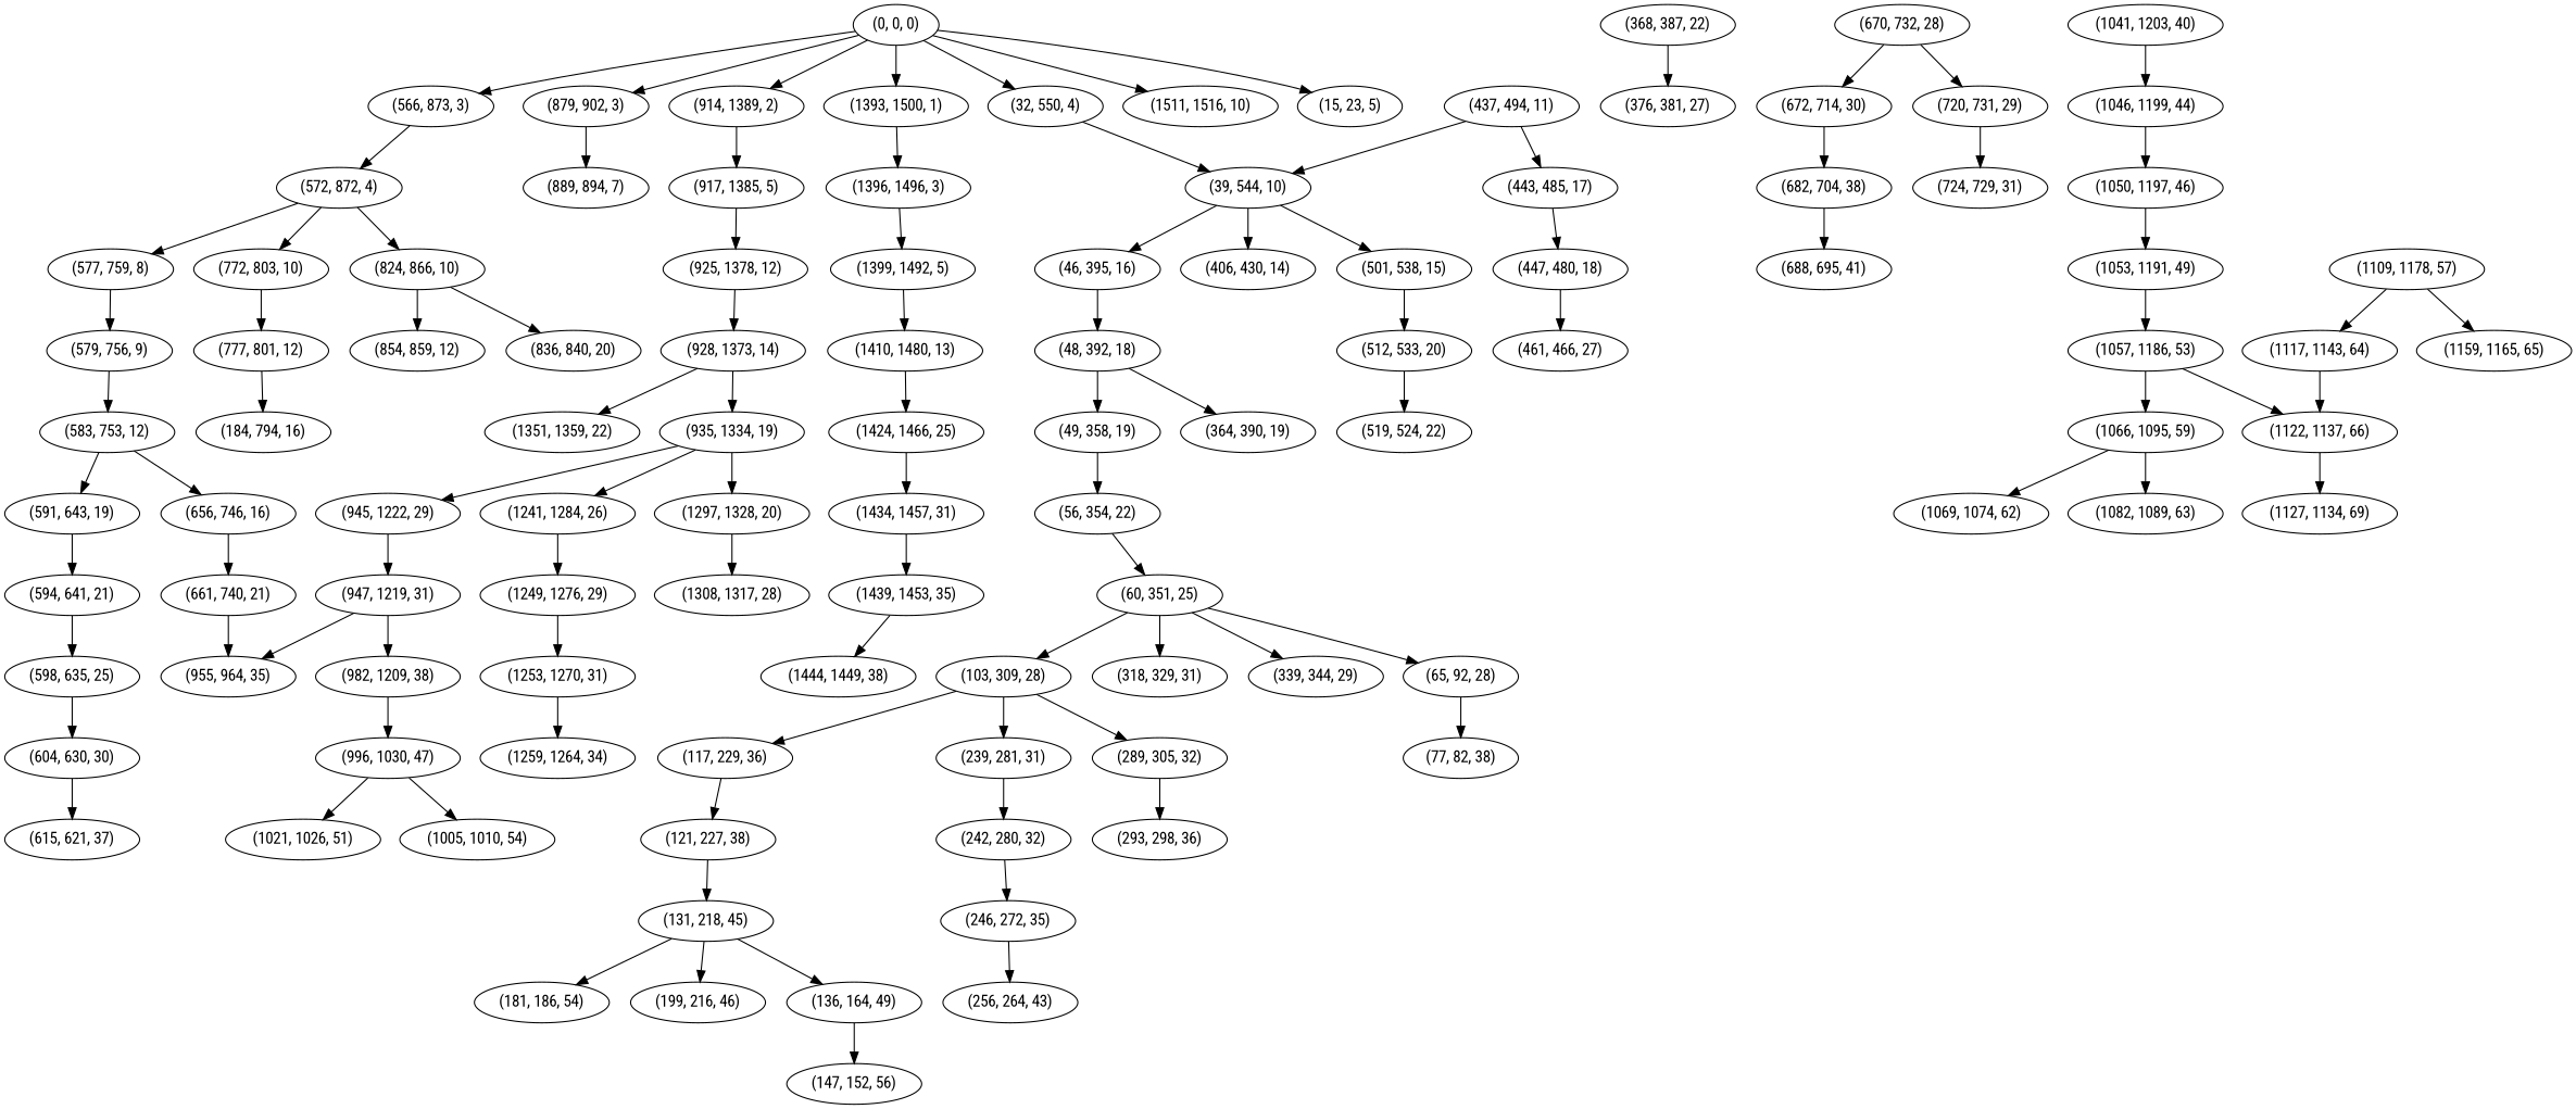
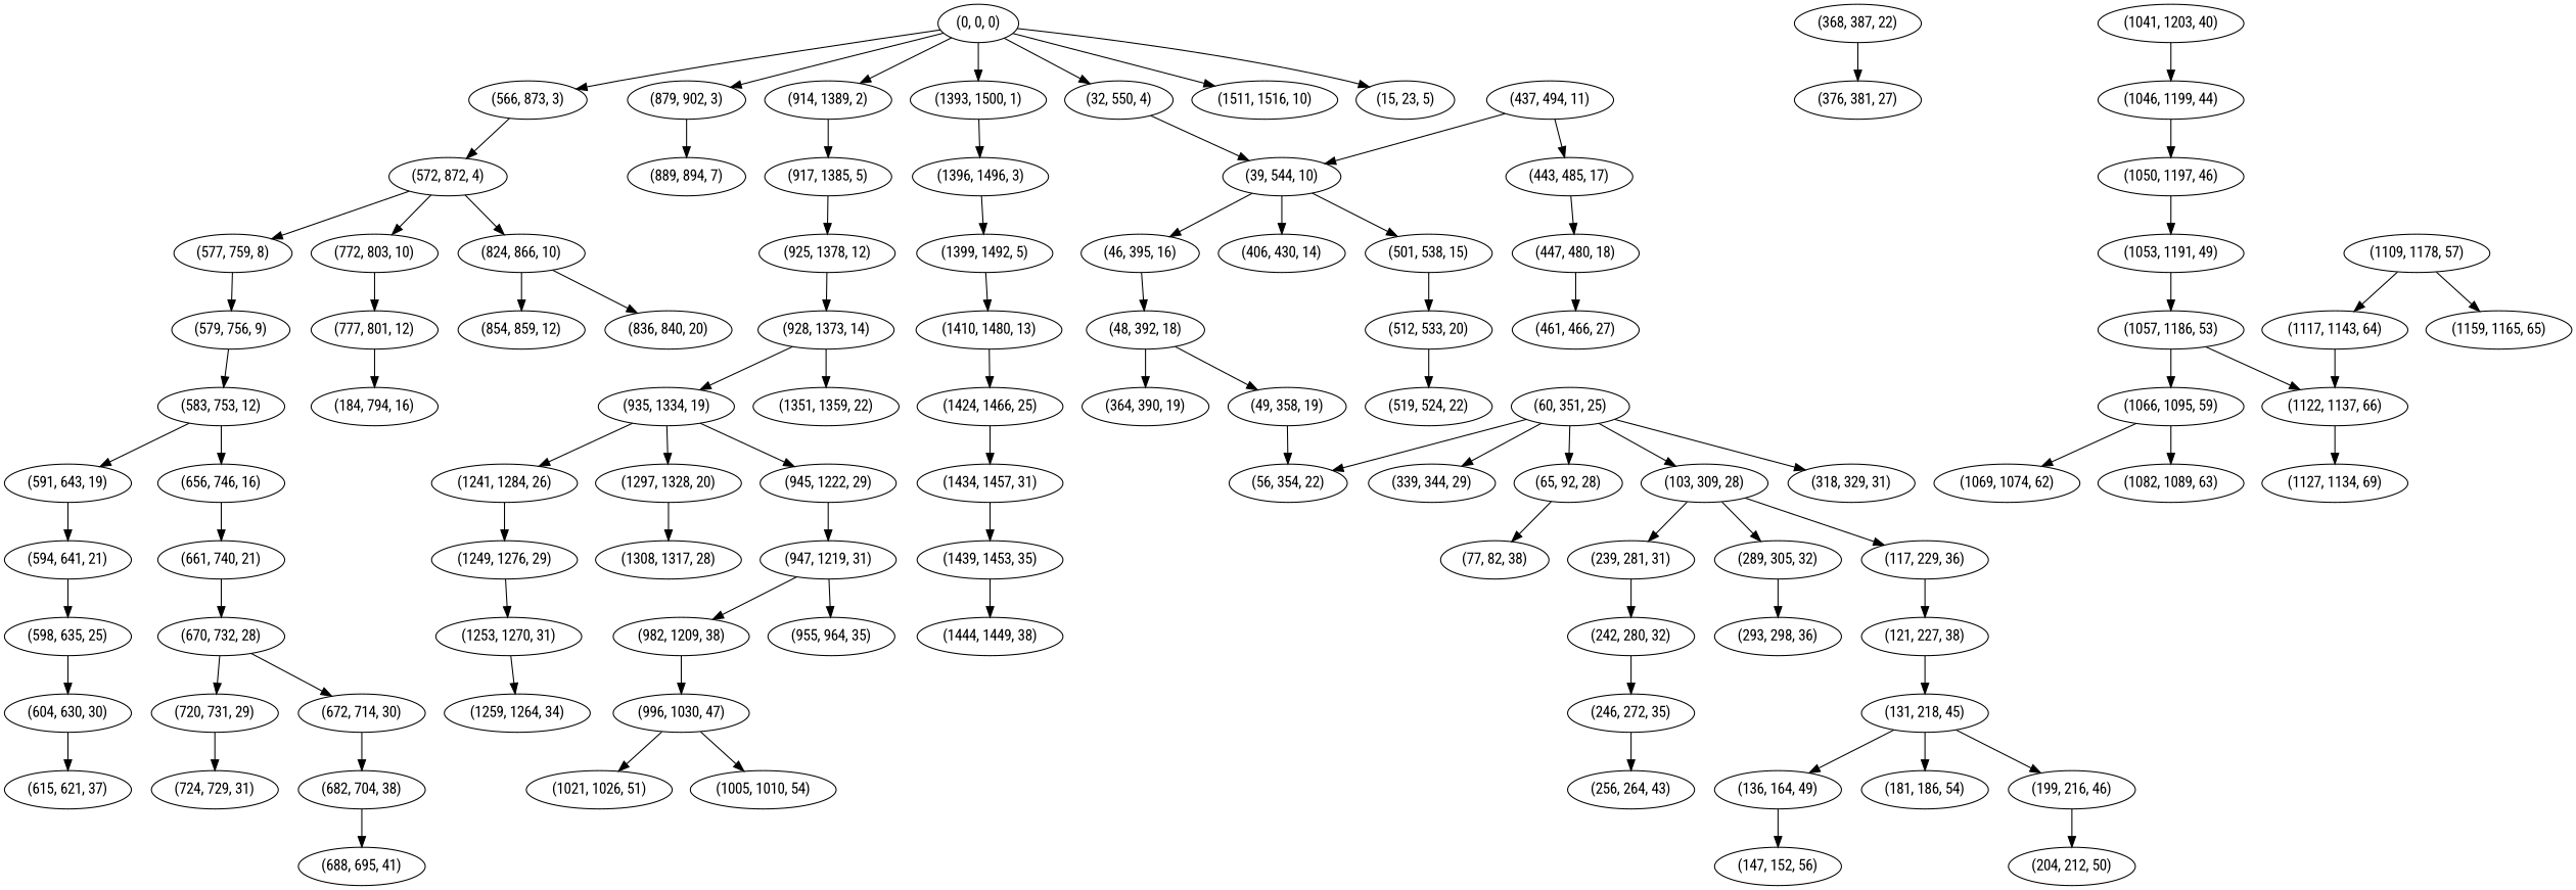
  digraph {
    fontname="Roboto Condensed"
    node [fontname="Roboto Condensed"]
    edge [fontname="Roboto Condensed"]
    "(0, 0, 0)"
    "(15, 23, 5)"
    "(32, 550, 4)"
    "(566, 873, 3)"
    "(879, 902, 3)"
    "(914, 1389, 2)"
    "(1393, 1500, 1)"
    "(1511, 1516, 10)"
    "(39, 544, 10)"
    "(572, 872, 4)"
    "(889, 894, 7)"
    "(917, 1385, 5)"
    "(1396, 1496, 3)"
    "(46, 395, 16)"
    "(406, 430, 14)"
    "(501, 538, 15)"
    "(48, 392, 18)"
    "(437, 494, 11)"
    "(443, 485, 17)"
    "(512, 533, 20)"
    "(49, 358, 19)"
    "(364, 390, 19)"
    "(56, 354, 22)"
    "(60, 351, 25)"
    "(65, 92, 28)"
    "(103, 309, 28)"
    "(318, 329, 31)"
    "(339, 344, 29)"
    "(77, 82, 38)"
    "(117, 229, 36)"
    "(239, 281, 31)"
    "(289, 305, 32)"
    "(121, 227, 38)"
    "(242, 280, 32)"
    "(293, 298, 36)"
    "(131, 218, 45)"
    "(136, 164, 49)"
    "(181, 186, 54)"
    "(199, 216, 46)"
    "(147, 152, 56)"
+   "(204, 212, 50)"
    "(246, 272, 35)"
    "(256, 264, 43)"
    "(368, 387, 22)"
    "(376, 381, 27)"
    "(447, 480, 18)"
    "(461, 466, 27)"
    "(519, 524, 22)"
    "(577, 759, 8)"
    "(772, 803, 10)"
    "(824, 866, 10)"
    "(579, 756, 9)"
    "(777, 801, 12)"
    "(836, 840, 20)"
    "(854, 859, 12)"
    "(583, 753, 12)"
    "(591, 643, 19)"
    "(656, 746, 16)"
    "(594, 641, 21)"
    "(661, 740, 21)"
    "(598, 635, 25)"
    "(604, 630, 30)"
    "(615, 621, 37)"
    "(670, 732, 28)"
    "(672, 714, 30)"
    "(720, 731, 29)"
    "(682, 704, 38)"
    "(724, 729, 31)"
    "(688, 695, 41)"
    n70 [label="(184, 794, 16)"]
    "(925, 1378, 12)"
    "(928, 1373, 14)"
    "(935, 1334, 19)"
    "(1351, 1359, 22)"
    "(945, 1222, 29)"
    "(1241, 1284, 26)"
    "(1297, 1328, 20)"
    "(947, 1219, 31)"
    "(1249, 1276, 29)"
    "(1308, 1317, 28)"
    "(955, 964, 35)"
    "(982, 1209, 38)"
    "(996, 1030, 47)"
    "(1005, 1010, 54)"
    "(1021, 1026, 51)"
    "(1041, 1203, 40)"
    "(1046, 1199, 44)"
    "(1050, 1197, 46)"
    "(1053, 1191, 49)"
    "(1057, 1186, 53)"
    "(1066, 1095, 59)"
    "(1122, 1137, 66)"
    "(1069, 1074, 62)"
    "(1082, 1089, 63)"
    "(1109, 1178, 57)"
    "(1117, 1143, 64)"
    "(1159, 1165, 65)"
    "(1127, 1134, 69)"
    "(1253, 1270, 31)"
    "(1259, 1264, 34)"
    "(1399, 1492, 5)"
    "(1410, 1480, 13)"
    "(1424, 1466, 25)"
    "(1434, 1457, 31)"
    "(1439, 1453, 35)"
    "(1444, 1449, 38)"
    "(0, 0, 0)" -> "(15, 23, 5)"
    "(0, 0, 0)" -> "(32, 550, 4)"
    "(0, 0, 0)" -> "(566, 873, 3)"
    "(0, 0, 0)" -> "(879, 902, 3)"
    "(0, 0, 0)" -> "(914, 1389, 2)"
    "(0, 0, 0)" -> "(1393, 1500, 1)"
    "(0, 0, 0)" -> "(1511, 1516, 10)"
    "(32, 550, 4)" -> "(39, 544, 10)"
    "(566, 873, 3)" -> "(572, 872, 4)"
    "(879, 902, 3)" -> "(889, 894, 7)"
    "(914, 1389, 2)" -> "(917, 1385, 5)"
    "(1393, 1500, 1)" -> "(1396, 1496, 3)"
    "(39, 544, 10)" -> "(46, 395, 16)"
    "(39, 544, 10)" -> "(406, 430, 14)"
    "(39, 544, 10)" -> "(501, 538, 15)"
    "(572, 872, 4)" -> "(577, 759, 8)"
    "(572, 872, 4)" -> "(772, 803, 10)"
    "(572, 872, 4)" -> "(824, 866, 10)"
    "(917, 1385, 5)" -> "(925, 1378, 12)"
    "(1396, 1496, 3)" -> "(1399, 1492, 5)"
    "(46, 395, 16)" -> "(48, 392, 18)"
    "(501, 538, 15)" -> "(512, 533, 20)"
    "(48, 392, 18)" -> "(49, 358, 19)"
    "(48, 392, 18)" -> "(364, 390, 19)"
    "(437, 494, 11)" -> "(39, 544, 10)"
    "(437, 494, 11)" -> "(443, 485, 17)"
    "(443, 485, 17)" -> "(447, 480, 18)"
    "(512, 533, 20)" -> "(519, 524, 22)"
    "(49, 358, 19)" -> "(56, 354, 22)"
-   "(56, 354, 22)" -> "(60, 351, 25)"
+   "(60, 351, 25)" -> "(56, 354, 22)"
    "(60, 351, 25)" -> "(65, 92, 28)"
    "(60, 351, 25)" -> "(103, 309, 28)"
    "(60, 351, 25)" -> "(318, 329, 31)"
    "(60, 351, 25)" -> "(339, 344, 29)"
    "(65, 92, 28)" -> "(77, 82, 38)"
    "(103, 309, 28)" -> "(117, 229, 36)"
    "(103, 309, 28)" -> "(239, 281, 31)"
    "(103, 309, 28)" -> "(289, 305, 32)"
    "(117, 229, 36)" -> "(121, 227, 38)"
    "(239, 281, 31)" -> "(242, 280, 32)"
    "(289, 305, 32)" -> "(293, 298, 36)"
    "(121, 227, 38)" -> "(131, 218, 45)"
    "(242, 280, 32)" -> "(246, 272, 35)"
    "(131, 218, 45)" -> "(136, 164, 49)"
    "(131, 218, 45)" -> "(181, 186, 54)"
    "(131, 218, 45)" -> "(199, 216, 46)"
    "(136, 164, 49)" -> "(147, 152, 56)"
+   "(199, 216, 46)" -> "(204, 212, 50)"
    "(246, 272, 35)" -> "(256, 264, 43)"
    "(368, 387, 22)" -> "(376, 381, 27)"
    "(447, 480, 18)" -> "(461, 466, 27)"
    "(577, 759, 8)" -> "(579, 756, 9)"
    "(772, 803, 10)" -> "(777, 801, 12)"
    "(824, 866, 10)" -> "(836, 840, 20)"
    "(824, 866, 10)" -> "(854, 859, 12)"
    "(579, 756, 9)" -> "(583, 753, 12)"
    "(777, 801, 12)" -> n70
    "(583, 753, 12)" -> "(591, 643, 19)"
    "(583, 753, 12)" -> "(656, 746, 16)"
    "(591, 643, 19)" -> "(594, 641, 21)"
    "(656, 746, 16)" -> "(661, 740, 21)"
    "(594, 641, 21)" -> "(598, 635, 25)"
-   "(661, 740, 21)" -> "(955, 964, 35)"
+   "(661, 740, 21)" -> "(670, 732, 28)"
    "(598, 635, 25)" -> "(604, 630, 30)"
    "(604, 630, 30)" -> "(615, 621, 37)"
    "(670, 732, 28)" -> "(672, 714, 30)"
    "(670, 732, 28)" -> "(720, 731, 29)"
    "(672, 714, 30)" -> "(682, 704, 38)"
    "(720, 731, 29)" -> "(724, 729, 31)"
    "(682, 704, 38)" -> "(688, 695, 41)"
    "(925, 1378, 12)" -> "(928, 1373, 14)"
    "(928, 1373, 14)" -> "(935, 1334, 19)"
    "(928, 1373, 14)" -> "(1351, 1359, 22)"
    "(935, 1334, 19)" -> "(945, 1222, 29)"
    "(935, 1334, 19)" -> "(1241, 1284, 26)"
    "(935, 1334, 19)" -> "(1297, 1328, 20)"
    "(945, 1222, 29)" -> "(947, 1219, 31)"
    "(1241, 1284, 26)" -> "(1249, 1276, 29)"
    "(1297, 1328, 20)" -> "(1308, 1317, 28)"
    "(947, 1219, 31)" -> "(955, 964, 35)"
    "(947, 1219, 31)" -> "(982, 1209, 38)"
    "(1249, 1276, 29)" -> "(1253, 1270, 31)"
    "(982, 1209, 38)" -> "(996, 1030, 47)"
    "(996, 1030, 47)" -> "(1005, 1010, 54)"
    "(996, 1030, 47)" -> "(1021, 1026, 51)"
    "(1041, 1203, 40)" -> "(1046, 1199, 44)"
    "(1046, 1199, 44)" -> "(1050, 1197, 46)"
    "(1050, 1197, 46)" -> "(1053, 1191, 49)"
    "(1053, 1191, 49)" -> "(1057, 1186, 53)"
    "(1057, 1186, 53)" -> "(1066, 1095, 59)"
    "(1057, 1186, 53)" -> "(1122, 1137, 66)"
    "(1066, 1095, 59)" -> "(1069, 1074, 62)"
    "(1066, 1095, 59)" -> "(1082, 1089, 63)"
    "(1122, 1137, 66)" -> "(1127, 1134, 69)"
    "(1109, 1178, 57)" -> "(1117, 1143, 64)"
    "(1109, 1178, 57)" -> "(1159, 1165, 65)"
    "(1117, 1143, 64)" -> "(1122, 1137, 66)"
    "(1253, 1270, 31)" -> "(1259, 1264, 34)"
    "(1399, 1492, 5)" -> "(1410, 1480, 13)"
    "(1410, 1480, 13)" -> "(1424, 1466, 25)"
    "(1424, 1466, 25)" -> "(1434, 1457, 31)"
    "(1434, 1457, 31)" -> "(1439, 1453, 35)"
    "(1439, 1453, 35)" -> "(1444, 1449, 38)"
  }
